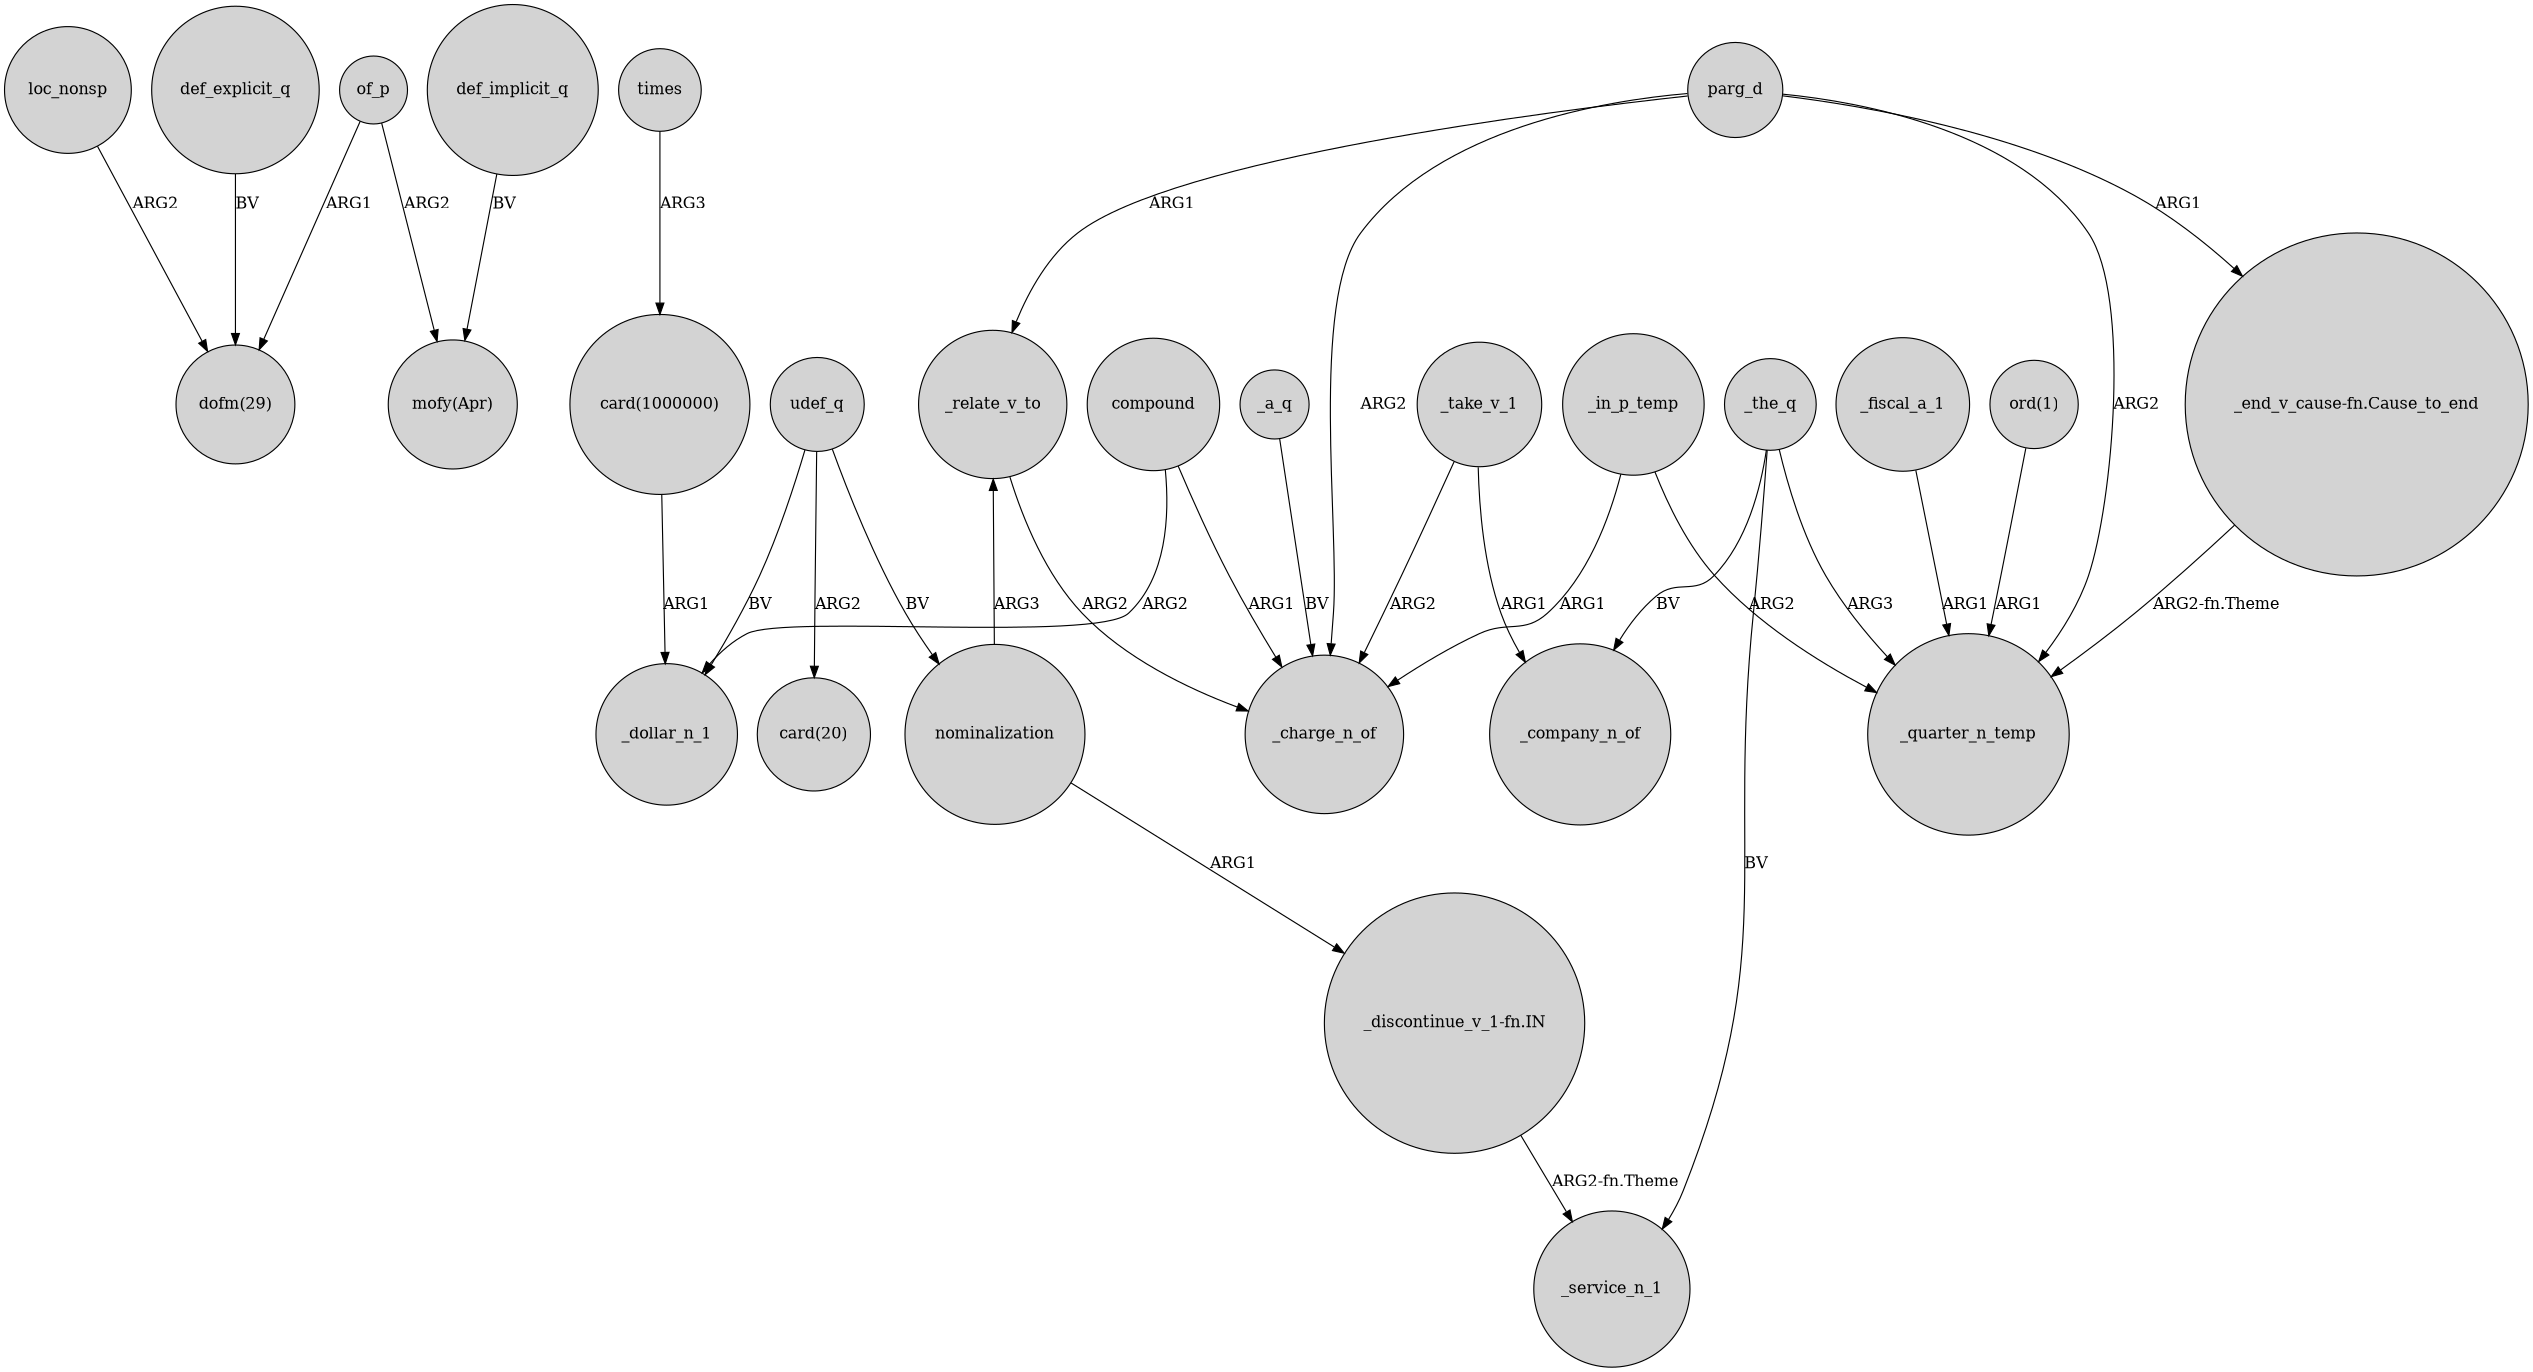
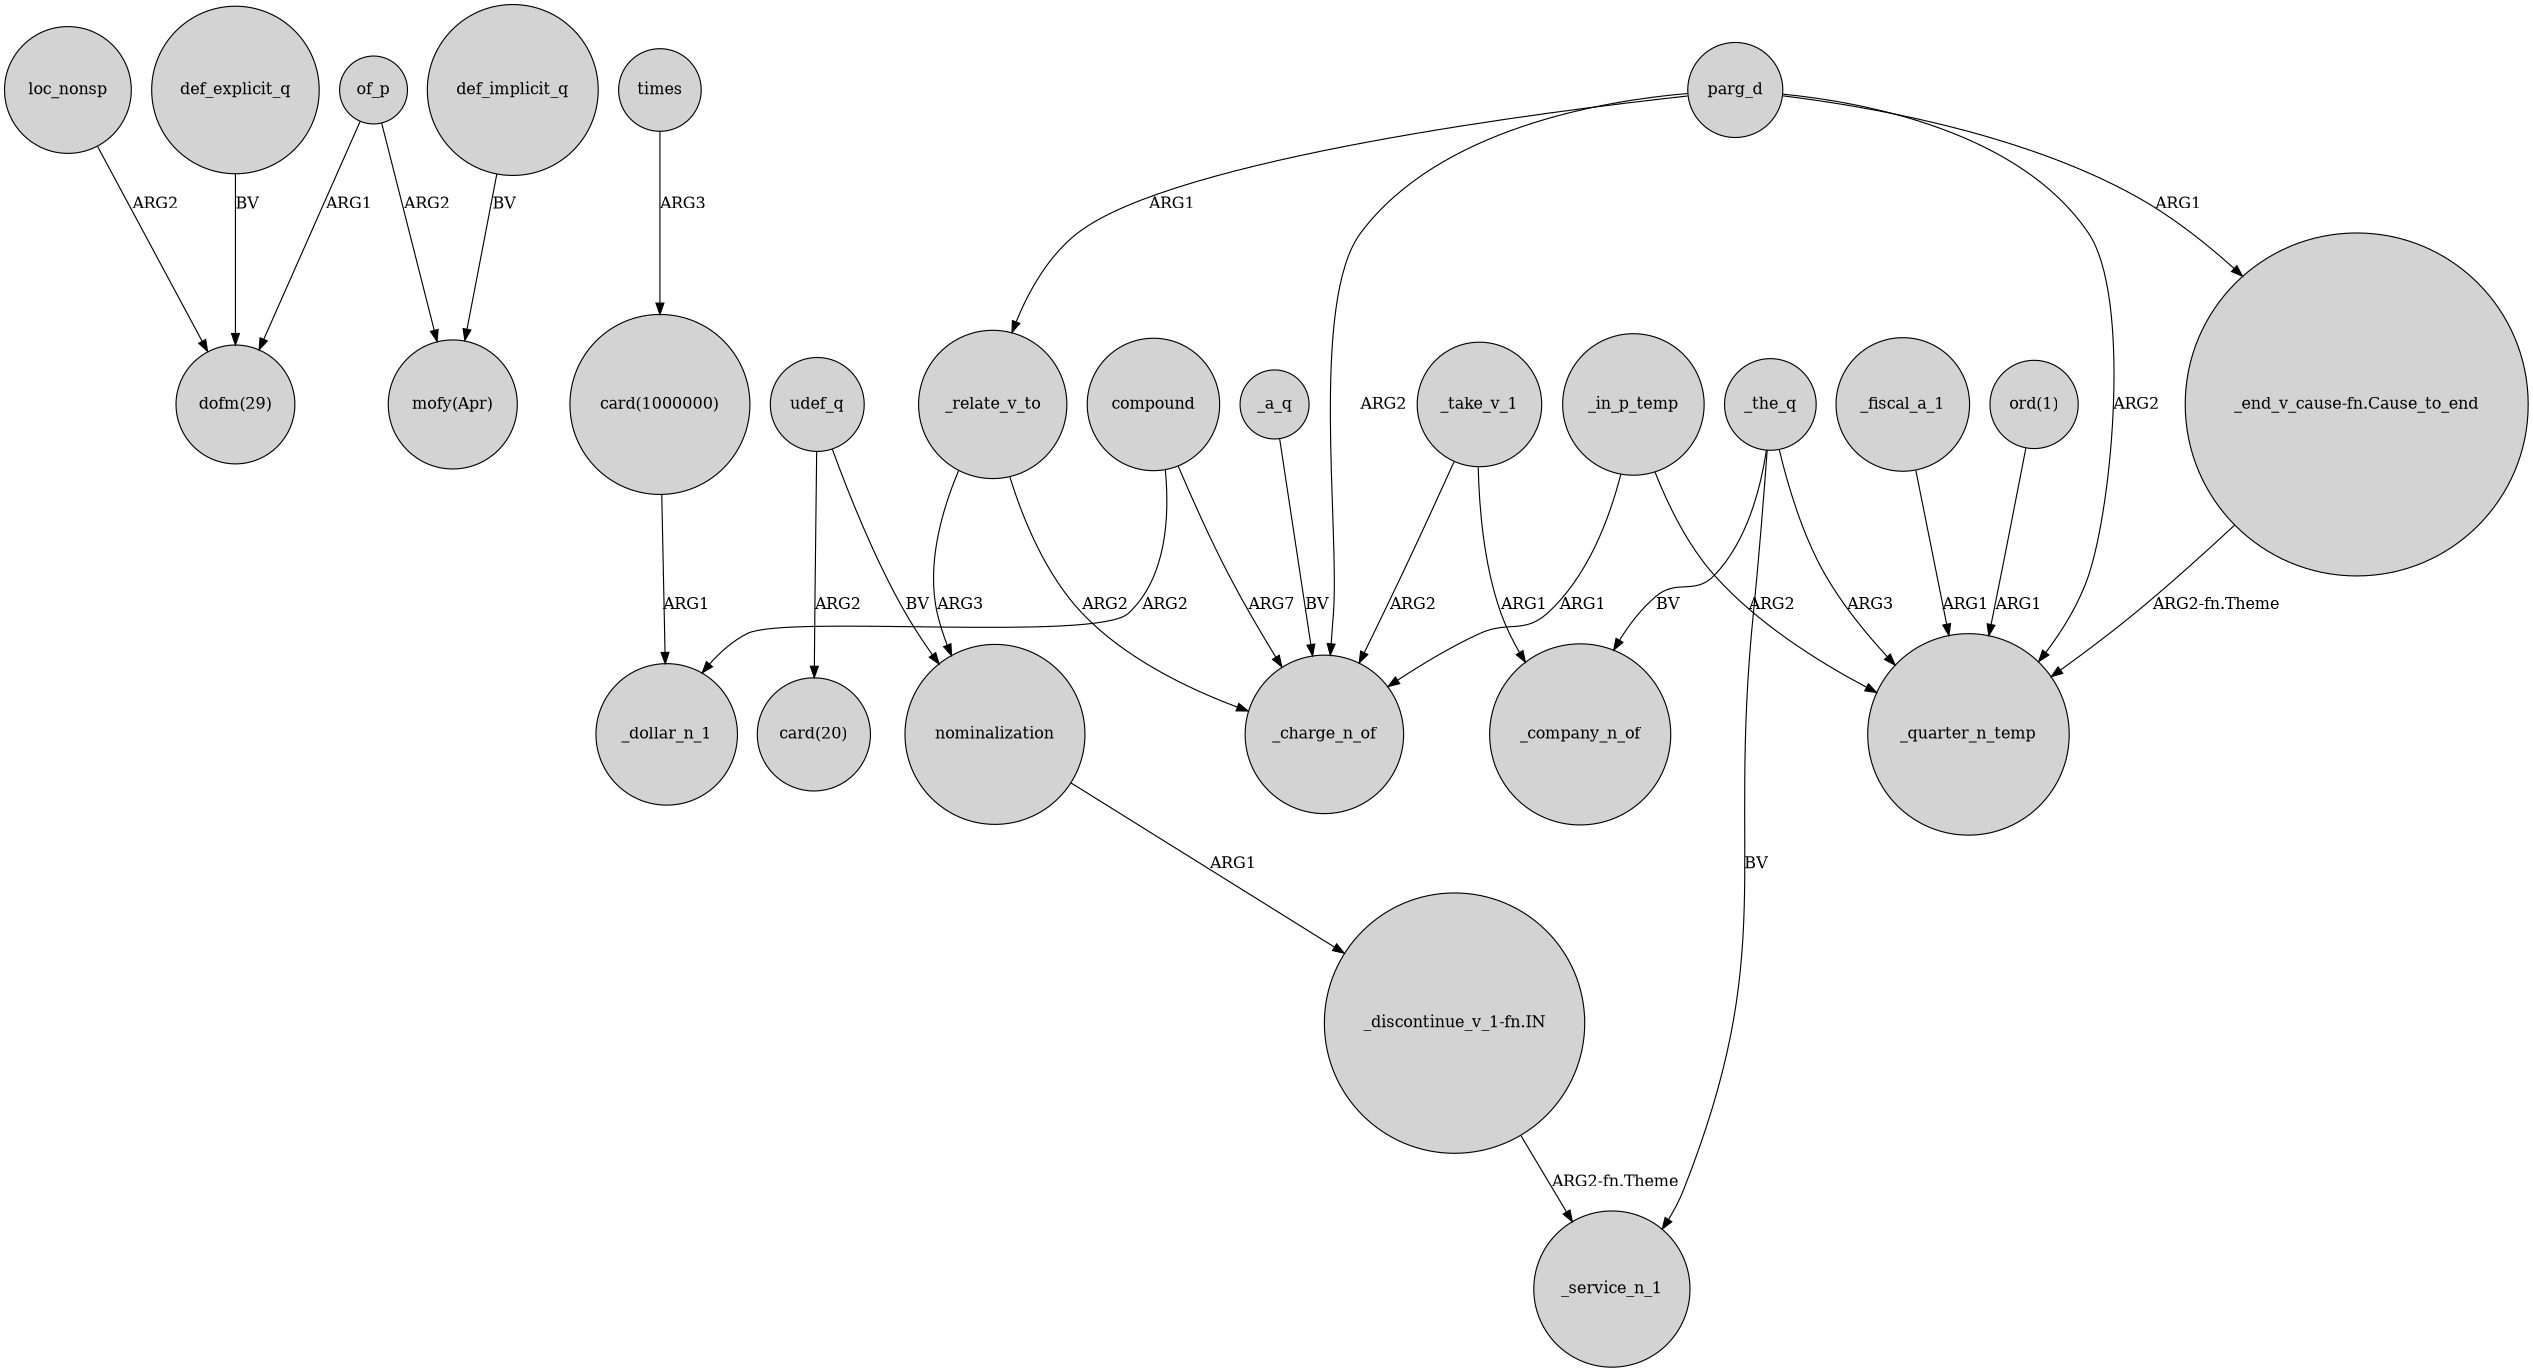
  digraph {
    node [shape=circle style=filled]
    of_p
    "dofm(29)"
    "mofy(Apr)"
    "card(1000000)"
    _dollar_n_1
    parg_d
    _relate_v_to
    _charge_n_of
    _quarter_n_temp
    "_end_v_cause-fn.Cause_to_end"
    nominalization
    "_discontinue_v_1-fn.IN"
    _the_q
    _service_n_1
    _company_n_of
    _a_q
    loc_nonsp
    def_explicit_q
    def_implicit_q
    _take_v_1
    _in_p_temp
    _fiscal_a_1
    times
    compound
    "ord(1)"
    udef_q
    "card(20)"
    of_p -> "dofm(29)" [label=ARG1]
    of_p -> "mofy(Apr)" [label=ARG2]
    "card(1000000)" -> _dollar_n_1 [label=ARG1]
    parg_d -> _relate_v_to [label=ARG1]
    parg_d -> _charge_n_of [label=ARG2]
    parg_d -> _quarter_n_temp [label=ARG2]
    parg_d -> "_end_v_cause-fn.Cause_to_end" [label=ARG1]
    _relate_v_to -> _charge_n_of [label=ARG2]
-   nominalization -> _relate_v_to [label=ARG3]
+   _relate_v_to -> nominalization [label=ARG3]
    "_end_v_cause-fn.Cause_to_end" -> _quarter_n_temp [label="ARG2-fn.Theme"]
    nominalization -> "_discontinue_v_1-fn.IN" [label=ARG1]
    "_discontinue_v_1-fn.IN" -> _service_n_1 [label="ARG2-fn.Theme"]
    _the_q -> _quarter_n_temp [label=ARG3]
    _the_q -> _service_n_1 [label=BV]
    _the_q -> _company_n_of [label=BV]
    _a_q -> _charge_n_of [label=BV]
    loc_nonsp -> "dofm(29)" [label=ARG2]
    def_explicit_q -> "dofm(29)" [label=BV]
    def_implicit_q -> "mofy(Apr)" [label=BV]
    _take_v_1 -> _charge_n_of [label=ARG2]
    _take_v_1 -> _company_n_of [label=ARG1]
    _in_p_temp -> _charge_n_of [label=ARG1]
    _in_p_temp -> _quarter_n_temp [label=ARG2]
    _fiscal_a_1 -> _quarter_n_temp [label=ARG1]
    times -> "card(1000000)" [label=ARG3]
    compound -> _dollar_n_1 [label=ARG2]
-   compound -> _charge_n_of [label=ARG1]
+   compound -> _charge_n_of [label=ARG7]
    "ord(1)" -> _quarter_n_temp [label=ARG1]
-   udef_q -> _dollar_n_1 [label=BV]
    udef_q -> nominalization [label=BV]
    udef_q -> "card(20)" [label=ARG2]
  }
